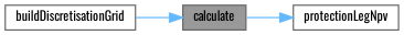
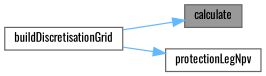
  digraph {
    fontname=Oswald
    rankdir=LR
    node [color=grey40 fillcolor=white fontname=Oswald fontsize=10 shape=box style=filled]
    edge [color=steelblue1 fontname=Oswald fontsize=10 labelfontname=Helvetica labelfontsize=10 style=solid]
    n1 [color=gray40 fillcolor=grey60 fontcolor=black height=0.2 label=calculate width=0.4]
    n2 [height=0.2 label=protectionLegNpv width=0.4]
    n3 [height=0.2 label=buildDiscretisationGrid width=0.4]
-   n1 -> n2
+   n3 -> n2
    n3 -> n1
  }
